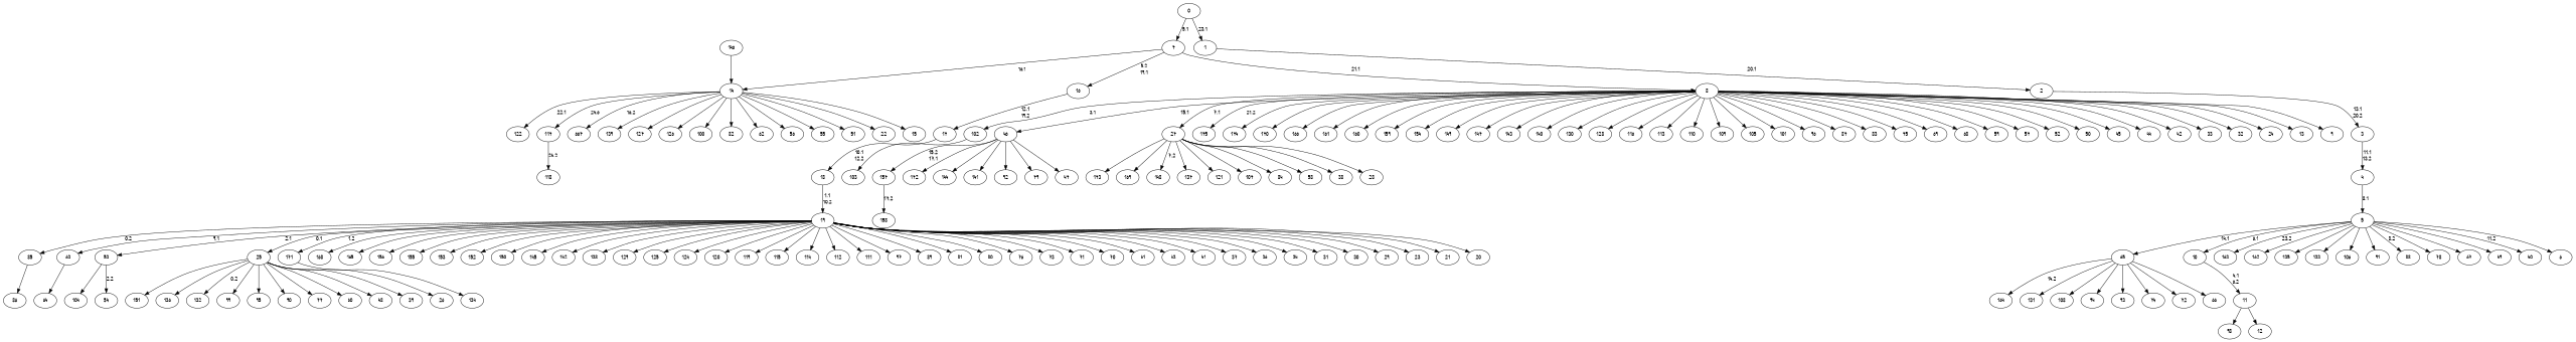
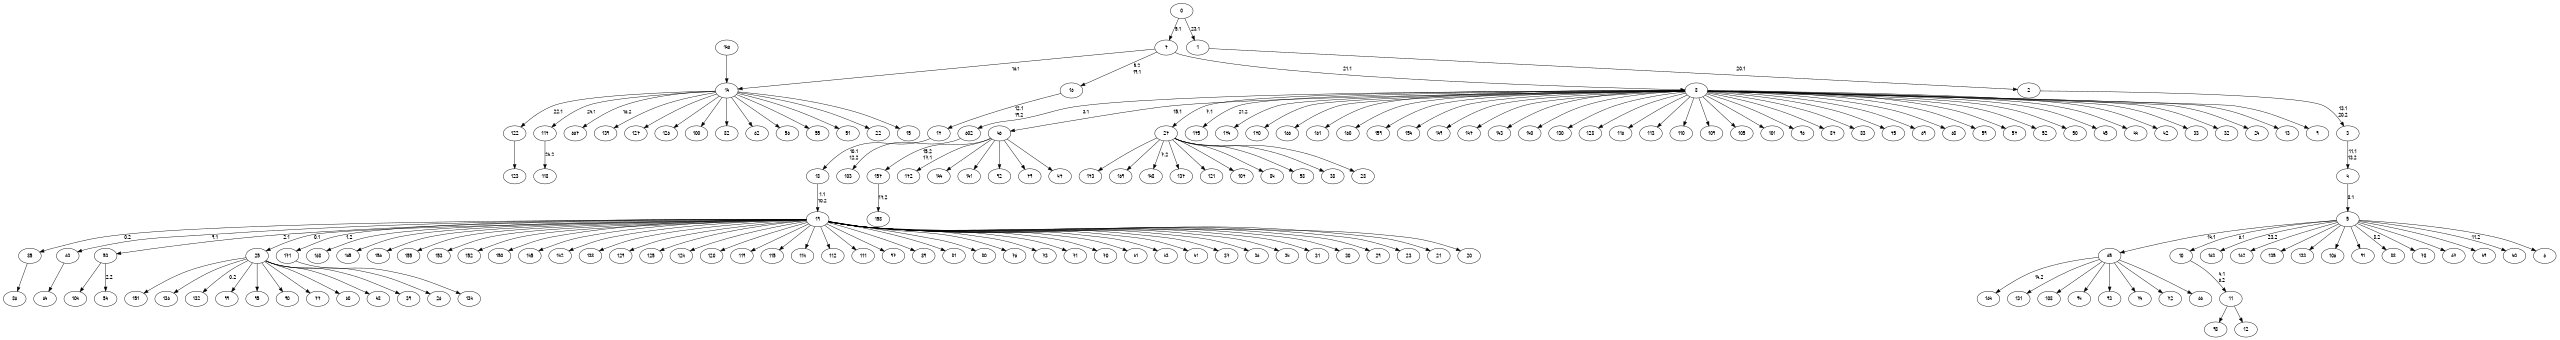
  digraph {
    fontname="Patrick Hand"
    node [fontname="Patrick Hand"]
    edge [fontname="Patrick Hand"]
    157
    158
    122
+   123
    117
    118
-   102
+   102 [label=602]
    103
    85
    86
    65
    164
    131
    108
    94
    93
    74
    72
    66
    63
    64
    53
    104
    54
    46
    172
    144
    141
    92
    79
    47
    27
    173
    169
    148
    137
    121
    107
    84
    58
    38
    28
    25
    151
    136
    132
    99
    95
    90
    77
    60
    48
    39
    26
    19
    171
    168
    165
    156
    155
    153
    152
    150
    145
    142
    138
    129
    125
    124
    120
    119
    115
    114
    112
    111
    97
    89
    81
    80
    76
    73
    71
    70
    61
    43
    41
    37
    36
    34
    31
    30
    29
    23
    21
    20
    134
    18
    17
    16
    14
    n101 [label=667]
    139
    127
    126
    100
    82
    62
    56
    55
    51
    22
    15
    146
    11
    98
    12
    10
    8
    175
    174
    170
    166
    161
    160
    159
    154
    149
    147
    143
    140
    130
    128
    116
    113
    110
    109
    105
    101
    96
    87
    83
    75
    69
    68
    59
    57
    52
    50
    45
    44
    42
    33
    32
    24
    13
    9
    7
    5
    163
    162
    135
    133
    106
    91
    88
    78
    67
    49
    40
    6
    4
    3
    2
    1
    0
    157 -> 158 [label="17,2"]
+   122 -> 123
    117 -> 118 [label="24,2"]
    102 -> 103
    85 -> 86
    65 -> 164 [label="14,2"]
    65 -> 131
    65 -> 108
    65 -> 94
    65 -> 93
    65 -> 74
    65 -> 72
    65 -> 66
    63 -> 64
    53 -> 104
    53 -> 54 [label="2,2"]
    46 -> 157 [label="15,2\n17,1"]
    46 -> 172
    46 -> 144
    46 -> 141
    46 -> 92
    46 -> 79
    46 -> 47
    27 -> 173
    27 -> 169
    27 -> 148 [label="7,2"]
    27 -> 137
    27 -> 121
    27 -> 107
    27 -> 84
    27 -> 58
    27 -> 38
    27 -> 28
    25 -> 151
    25 -> 136
    25 -> 132 [label="0,2"]
    25 -> 99
    25 -> 95
    25 -> 90
    25 -> 77
    25 -> 60
    25 -> 48
    25 -> 39
    25 -> 26
    19 -> 85 [label="0,2"]
    19 -> 63 [label="9,1"]
    19 -> 53 [label="2,1"]
    19 -> 25 [label="0,1"]
    19 -> 171 [label="1,2"]
    19 -> 168
    19 -> 165
    19 -> 156
    19 -> 155
    19 -> 153
    19 -> 152
    19 -> 150
    19 -> 145
    19 -> 142
    19 -> 138
    19 -> 129
    19 -> 125
    19 -> 124
    19 -> 120
    19 -> 119
    19 -> 115
    19 -> 114
    19 -> 112
    19 -> 111
    19 -> 97
    19 -> 89
    19 -> 81
    19 -> 80
    19 -> 76
    19 -> 73
    19 -> 71
    19 -> 70
    19 -> 61
    19 -> 43
    19 -> 41
    19 -> 37
    19 -> 36
    19 -> 34
    19 -> 31
    19 -> 30
    19 -> 29
    19 -> 23
    19 -> 21
    19 -> 20
    171 -> 134
    18 -> 19 [label="1,1\n10,2"]
    17 -> 18 [label="10,1\n12,2"]
    16 -> 17 [label="12,1\n19,2"]
    14 -> 122 [label="22,1"]
-   14 -> 117 [label="24,6"]
+   14 -> 117 [label="24,1"]
    14 -> n101 [label="16,2"]
    14 -> 139
    14 -> 127
    14 -> 126
    14 -> 100
    14 -> 82
    14 -> 62
    14 -> 56
    14 -> 55
    14 -> 51
    14 -> 22
    14 -> 15
    146 -> 14
    11 -> 98
    11 -> 12
    10 -> 11 [label="4,1\n6,2"]
    8 -> 102 [label="3,1"]
    8 -> 46 [label="15,1"]
    8 -> 27 [label="7,1"]
    8 -> 175 [label="21,2"]
    8 -> 174
    8 -> 170
    8 -> 166
    8 -> 161
    8 -> 160
    8 -> 159
    8 -> 154
    8 -> 149
    8 -> 147
    8 -> 143
    8 -> 140
    8 -> 130
    8 -> 128
    8 -> 116
    8 -> 113
    8 -> 110
    8 -> 109
    8 -> 105
    8 -> 101
    8 -> 96
    8 -> 87
    8 -> 83
    8 -> 75
    8 -> 69
    8 -> 68
    8 -> 59
    8 -> 57
    8 -> 52
    8 -> 50
    8 -> 45
    8 -> 44
    8 -> 42
    8 -> 33
    8 -> 32
    8 -> 24
    8 -> 13
    8 -> 9
    7 -> 16 [label="5,2\n19,1"]
    7 -> 14 [label="16,1"]
    7 -> 8 [label="21,1"]
    5 -> 65 [label="14,1"]
    5 -> 10 [label="6,1"]
    5 -> 163 [label="23,2"]
    5 -> 162
    5 -> 135
    5 -> 133
    5 -> 106
    5 -> 91
    5 -> 88 [label="8,2"]
    5 -> 78
    5 -> 67
    5 -> 49
    5 -> 40 [label="11,2"]
    5 -> 6
    4 -> 5 [label="8,1"]
    3 -> 4 [label="11,1\n13,2"]
    2 -> 3 [label="13,1\n20,2"]
    1 -> 2 [label="20,1"]
    0 -> 7 [label="5,1"]
    0 -> 1 [label="23,1"]
  }
